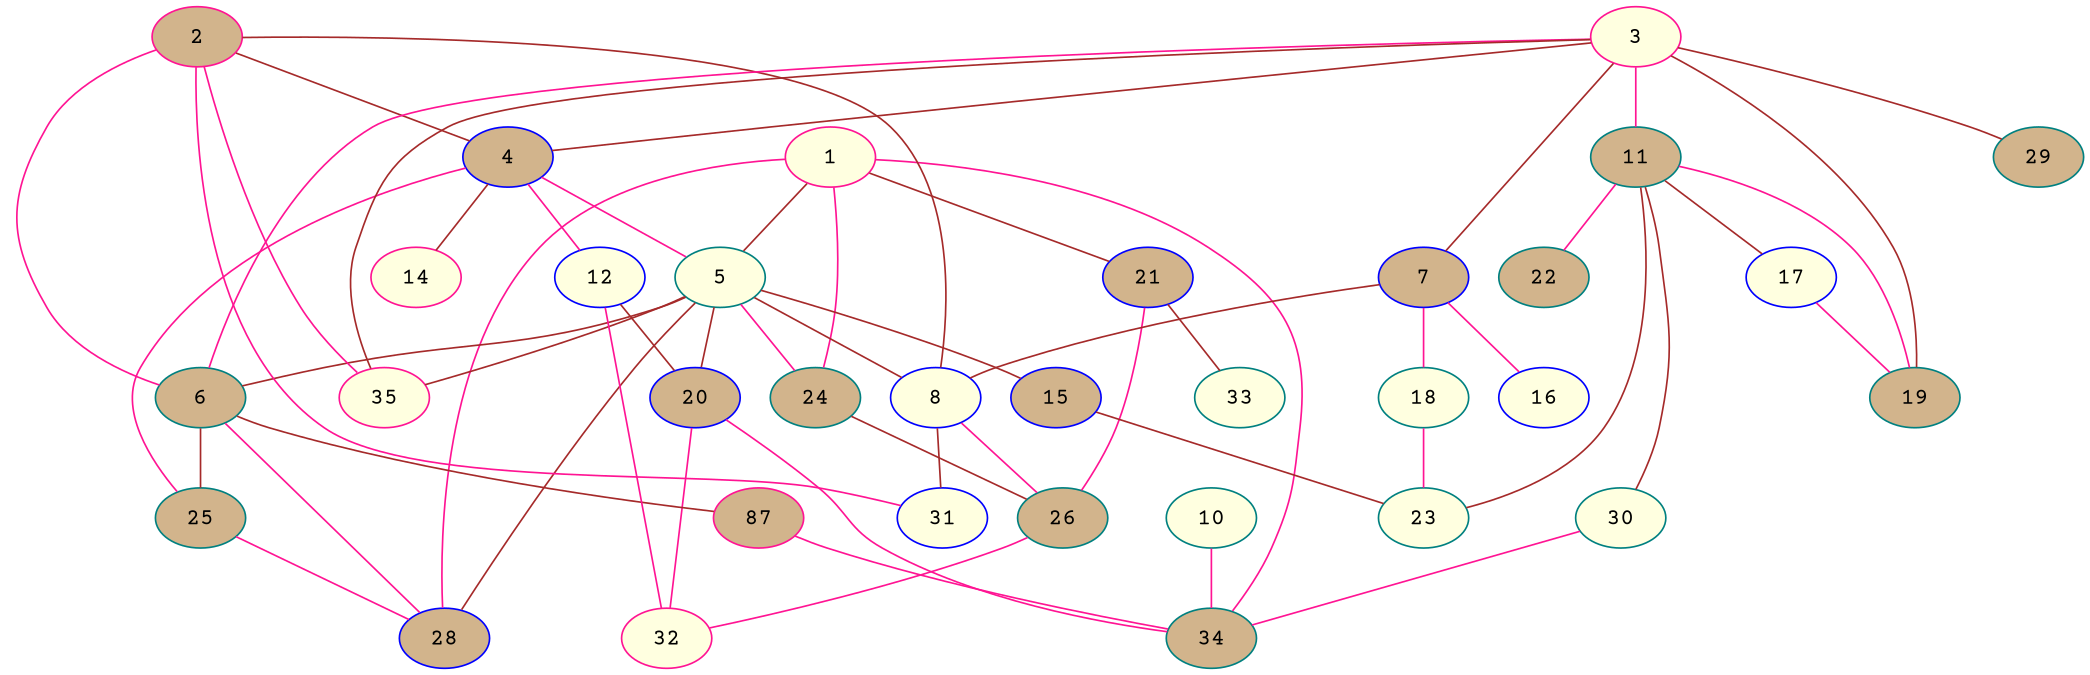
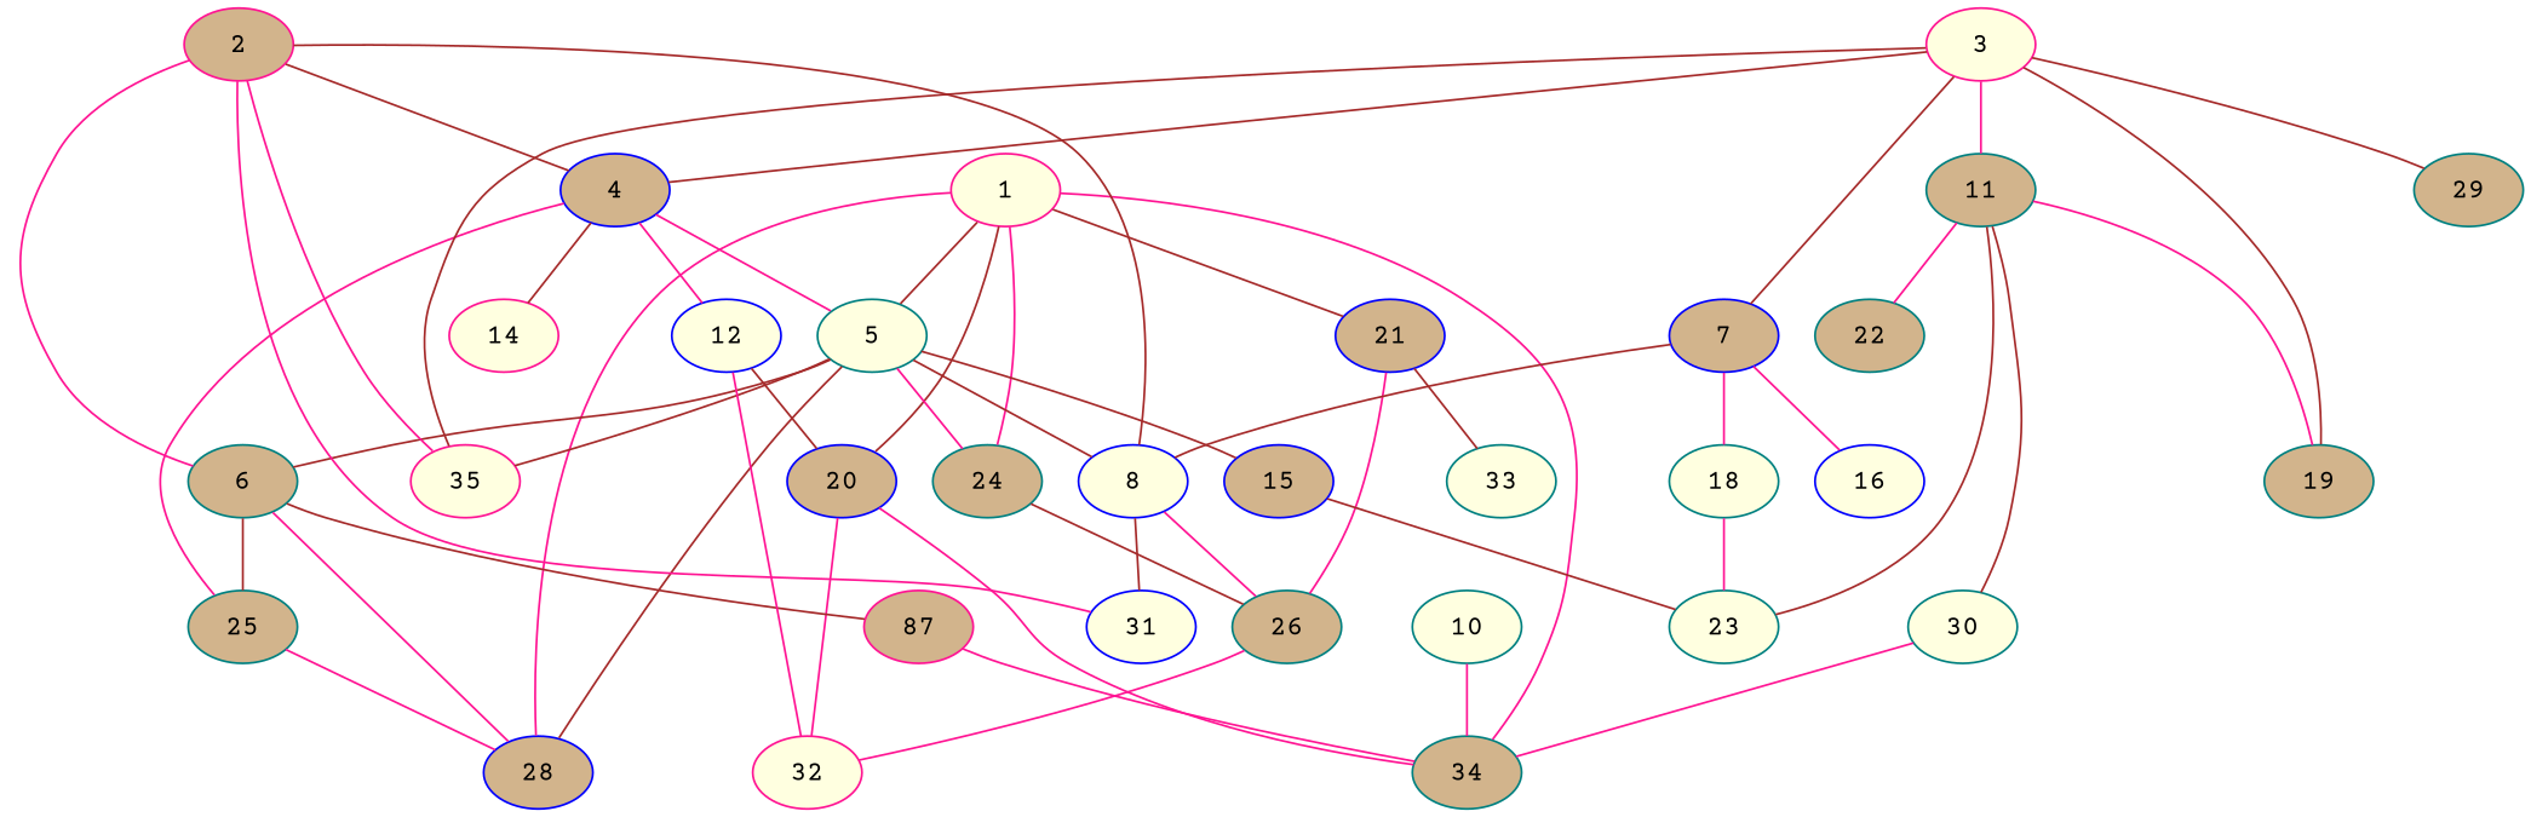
  graph {
    fontname="Courier Prime"
    node [color=teal fillcolor=tan fontname="Courier Prime" style=filled]
    edge [color=deeppink fontname="Courier Prime" weight=1.0]
    1 [color=deeppink fillcolor=lightyellow]
    5 [fillcolor=lightyellow]
    20 [color=blue]
    21 [color=blue]
    24
    28 [color=blue]
    34
    6
    8 [color=blue fillcolor=lightyellow]
    35 [color=deeppink fillcolor=lightyellow]
    15 [color=blue]
    32 [color=deeppink fillcolor=lightyellow]
    26
    33 [fillcolor=lightyellow]
    2 [color=deeppink]
    4 [color=blue]
    31 [color=blue fillcolor=lightyellow]
    12 [color=blue fillcolor=lightyellow]
    14 [color=deeppink fillcolor=lightyellow]
    25
    n21 [color=deeppink label=87]
    3 [color=deeppink fillcolor=lightyellow]
    7 [color=blue]
    11
    19
    29
    16 [color=blue fillcolor=lightyellow]
    18 [fillcolor=lightyellow]
-   17 [color=blue fillcolor=lightyellow]
    22
    23 [fillcolor=lightyellow]
    30 [fillcolor=lightyellow]
    10 [fillcolor=lightyellow]
    1 -- 5 [color=brown]
-   5 -- 20 [color=brown]
+   1 -- 20 [color=brown]
    1 -- 21 [color=brown]
    1 -- 24
    1 -- 28
    1 -- 34
    5 -- 24
    5 -- 28 [color=brown]
    5 -- 6 [color=brown]
    5 -- 8 [color=brown]
    5 -- 35 [color=brown weight=2.0]
    5 -- 15 [color=brown]
    20 -- 34
    20 -- 32
    21 -- 26
    21 -- 33 [color=brown]
    24 -- 26 [color=brown]
    6 -- 28
    6 -- 25 [color=brown]
    6 -- n21 [color=brown]
    8 -- 26
    8 -- 31 [color=brown]
    15 -- 23 [color=brown]
    26 -- 32
    2 -- 6
    2 -- 8 [color=brown]
    2 -- 35
    2 -- 4 [color=brown]
    2 -- 31
    4 -- 5
    4 -- 12
    4 -- 14 [color=brown]
    4 -- 25
    12 -- 20 [color=brown]
    12 -- 32
    25 -- 28
    n21 -- 34
-   3 -- 6
    3 -- 35 [color=brown]
    3 -- 4 [color=brown]
    3 -- 7 [color=brown]
    3 -- 11 [weight=2.0]
    3 -- 19 [color=brown weight=2.0]
    3 -- 29 [color=brown]
    7 -- 8 [color=brown]
    7 -- 16
    7 -- 18
    11 -- 19
-   11 -- 17 [color=brown]
    11 -- 22 [weight=2.0]
    11 -- 23 [color=brown]
    11 -- 30 [color=brown]
    18 -- 23
-   17 -- 19
    30 -- 34
    10 -- 34
  }
